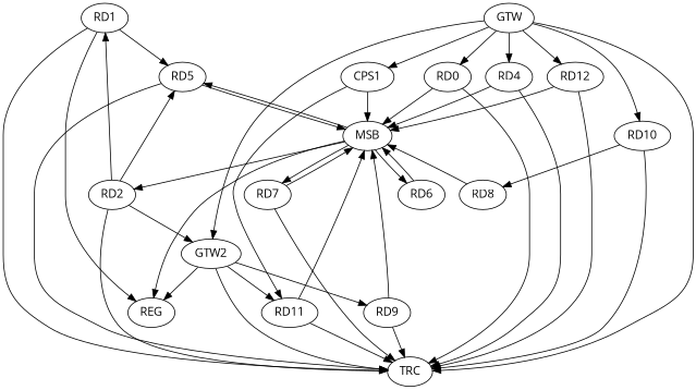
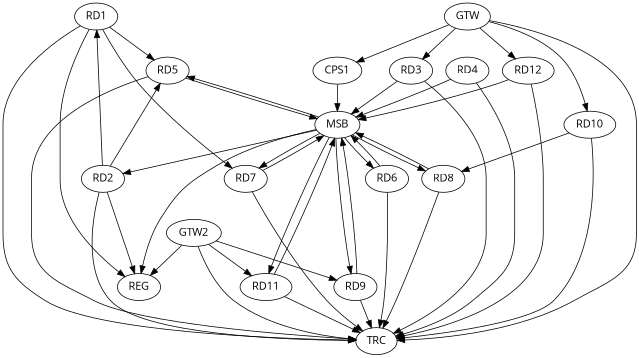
  strict digraph {
    fontname="Open Sans"
    node [fontname="Open Sans"]
    edge [fontname="Open Sans"]
    n1 [label=RD1]
    n2 [label=RD5]
    n3 [label=RD7]
    n4 [label=REG]
    n5 [label=TRC]
    n6 [label=MSB]
    n7 [label=RD2]
-   n8 [label=RD0]
+   n8 [label=RD3]
    n9 [label=RD6]
    n10 [label=RD8]
    n11 [label=RD9]
    n12 [label=RD11]
    n13 [label=RD4]
    n14 [label=RD10]
    n15 [label=RD12]
    n16 [label=CPS1]
    n17 [label=GTW2]
    n18 [label=GTW]
    n1 -> n2
+   n1 -> n3
    n1 -> n4
    n1 -> n5
    n2 -> n5
    n2 -> n6
    n3 -> n5
    n3 -> n6
    n6 -> n2
    n6 -> n3
    n6 -> n4
    n6 -> n7
    n6 -> n9
-   n16 -> n12
+   n6 -> n10
+   n6 -> n11
+   n6 -> n12
    n7 -> n1
    n7 -> n2
-   n7 -> n17
+   n7 -> n4
    n7 -> n5
    n8 -> n5
    n8 -> n6
+   n9 -> n5
    n9 -> n6
+   n10 -> n5
    n10 -> n6
    n11 -> n5
    n11 -> n6
    n12 -> n5
    n12 -> n6
    n13 -> n5
    n13 -> n6
    n14 -> n5
    n14 -> n10
    n15 -> n5
    n15 -> n6
    n16 -> n6
    n17 -> n4
    n17 -> n5
    n17 -> n11
    n17 -> n12
    n18 -> n5
    n18 -> n8
-   n18 -> n13
    n18 -> n14
    n18 -> n15
    n18 -> n16
-   n18 -> n17
  }
